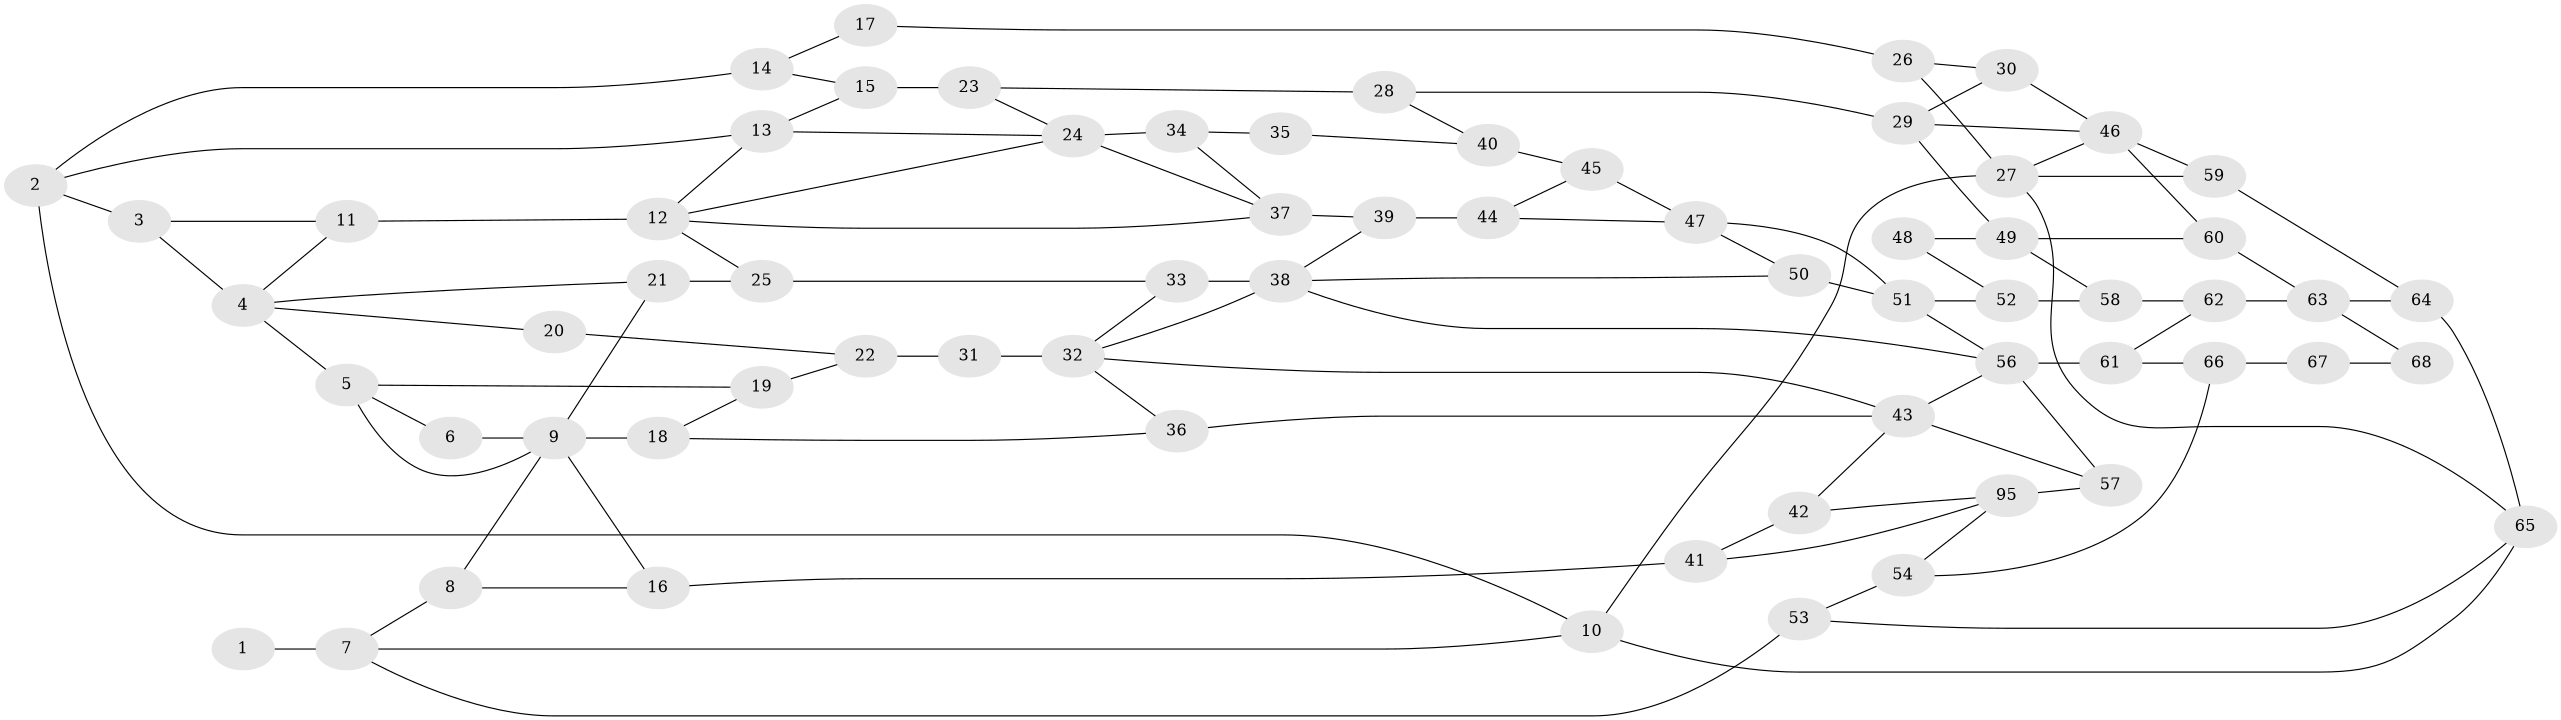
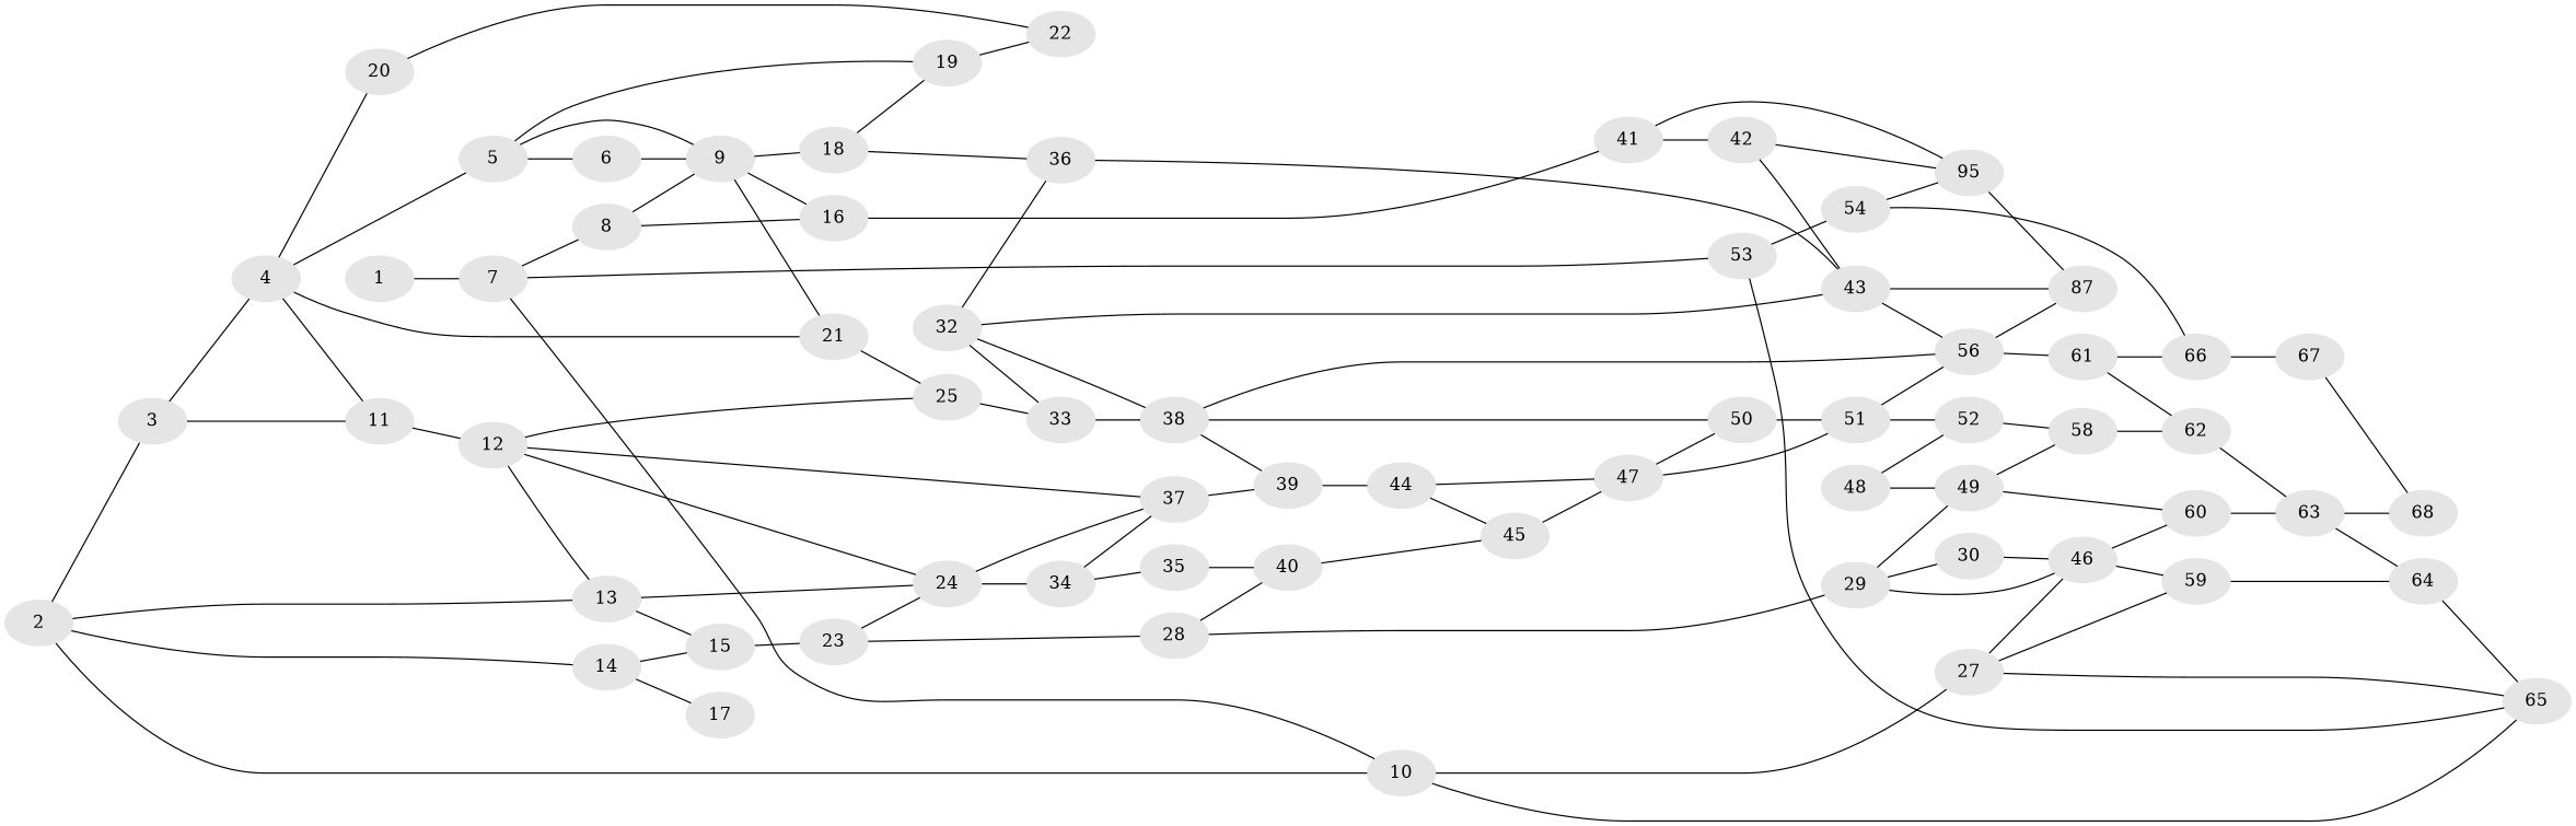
  graph {
    rankdir=LR
    node [color=gray90 style=filled]
    edge [weight=1.0]
    1
    7
    2
    3
    10
    13
    14
    8
    53
    4
    11
    27
    65
    24
    15
    17
    5
    20
    21
    12
    6
    9
    19
    22
    25
    16
    18
    54
    41
    36
    46
    59
    37
    34
    33
    39
    23
-   26
    28
    42
    n41 [label=95]
    30
    43
-   31
    32
    29
    40
    35
    38
    60
    64
    49
    45
    58
    50
    56
-   57
+   57 [label=87]
    44
    51
    61
    47
    63
    48
    52
    62
    66
    67
    68
    1 -- 7
    7 -- 10
    7 -- 8
    7 -- 53
    2 -- 3
    2 -- 10
    2 -- 13
    2 -- 14
    3 -- 4
    3 -- 11
    10 -- 27
    10 -- 65
    13 -- 24
    13 -- 15
    14 -- 15 [weight=2.0]
    14 -- 17 [weight=2.0]
    8 -- 9
    8 -- 16
    53 -- 65
    53 -- 54
    4 -- 11
    4 -- 5 [weight=2.0]
    4 -- 20
    4 -- 21
    11 -- 12
    27 -- 65
    27 -- 46
    27 -- 59
    24 -- 37
    24 -- 34
    15 -- 23 [weight=2.0]
-   17 -- 26
    5 -- 6
    5 -- 9
    5 -- 19
    20 -- 22
    21 -- 25
    12 -- 13
    12 -- 24
    12 -- 25
    12 -- 37
    6 -- 9 [weight=2.0]
    9 -- 21
    9 -- 16
    9 -- 18
    19 -- 22
-   22 -- 31
    25 -- 33
    16 -- 41
    18 -- 19
    18 -- 36
    54 -- n41 [weight=2.0]
    54 -- 66
    41 -- 42
    41 -- n41
    36 -- 43
    46 -- 59
    46 -- 60 [weight=2.0]
    59 -- 64
    37 -- 39
    34 -- 37
    34 -- 35
    33 -- 38
    39 -- 44
    23 -- 24 [weight=2.0]
    23 -- 28 [weight=2.0]
-   26 -- 27
-   26 -- 30
    28 -- 29 [weight=2.0]
    28 -- 40
    42 -- n41
    42 -- 43
    n41 -- 57 [weight=2.0]
    30 -- 46
    43 -- 56
    43 -- 57
-   31 -- 32 [weight=2.0]
    32 -- 36
    32 -- 33
    32 -- 43
    32 -- 38
    29 -- 46
    29 -- 30
    29 -- 49 [weight=2.0]
    40 -- 45
    35 -- 40
    38 -- 39
    38 -- 50
    38 -- 56
    60 -- 63
    64 -- 65
    49 -- 60
    49 -- 58
    45 -- 47
    58 -- 62
    50 -- 51
    56 -- 57
    56 -- 61 [weight=2.0]
    44 -- 45
    44 -- 47
    51 -- 56
    51 -- 52
    61 -- 62
    61 -- 66 [weight=2.0]
    47 -- 50
    47 -- 51
    63 -- 64 [weight=2.0]
    63 -- 68 [weight=2.0]
    48 -- 49
    48 -- 52
    52 -- 58
    62 -- 63
    66 -- 67 [weight=2.0]
    67 -- 68
  }
